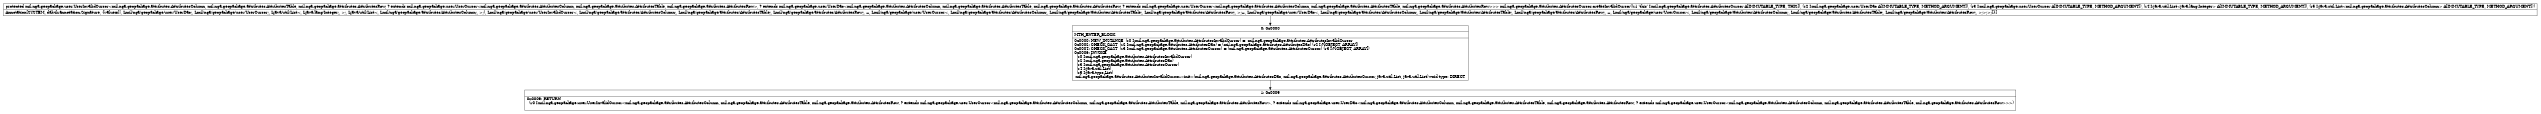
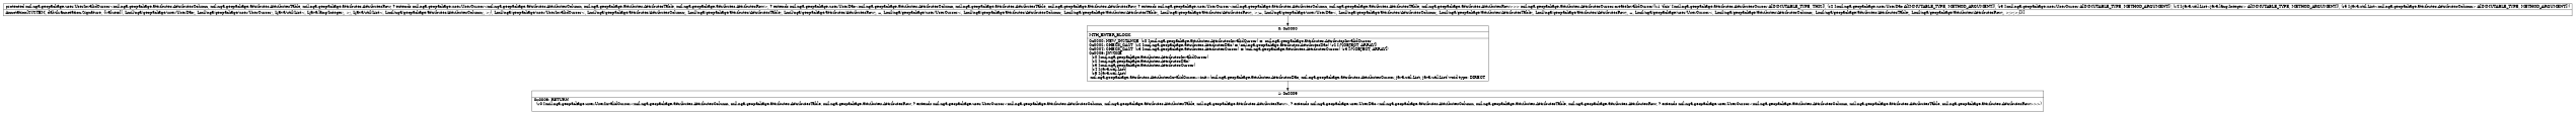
  digraph {
    node [shape=record]
-   n1 [label="{0\:\ 0x0000|MTH_ENTER_BLOCK\l|0x0000: NEW_INSTANCE  (r0 I:mil.nga.geopackage.attributes.AttributesInvalidCursor) =  mil.nga.geopackage.attributes.AttributesInvalidCursor \l0x0002: CHECK_CAST  (r2 I:mil.nga.geopackage.attributes.AttributesDao) = (mil.nga.geopackage.attributes.AttributesDao) (r2 I:?[OBJECT, ARRAY]) \l0x0004: CHECK_CAST  (r3 I:mil.nga.geopackage.attributes.AttributesCursor) = (mil.nga.geopackage.attributes.AttributesCursor) (r3 I:?[OBJECT, ARRAY]) \l0x0006: INVOKE  \l  (r0 I:mil.nga.geopackage.attributes.AttributesInvalidCursor)\l  (r2 I:mil.nga.geopackage.attributes.AttributesDao)\l  (r3 I:mil.nga.geopackage.attributes.AttributesCursor)\l  (r4 I:java.util.List)\l  (r5 I:java.type.List)\l mil.nga.geopackage.attributes.AttributesInvalidCursor.\<init\>(mil.nga.geopackage.attributes.AttributesDao, mil.nga.geopackage.attributes.AttributesCursor, java.util.List, java.util.List):void type: DIRECT \l}"]
+   n1 [label="{0\:\ 0x0000|MTH_ENTER_BLOCK\l|0x0000: NEW_INSTANCE  (r0 I:mil.nga.geopackage.attributes.AttributesInvalidCursor) =  mil.nga.geopackage.attributes.AttributesInvalidCursor \l0x0002: CHECK_CAST  (r2 I:mil.nga.geopackage.attributes.AttributesDao) = (mil.nga.geopackage.attributes.AttributesDao) (r2 I:?[OBJECT, ARRAY]) \l0x0004: CHECK_CAST  (r3 I:mil.nga.geopackage.attributes.AttributesCursor) = (mil.nga.geopackage.attributes.AttributesCursor) (r3 I:?[OBJECT, ARRAY]) \l0x0006: INVOKE  \l  (r0 I:mil.nga.geopackage.attributes.AttributesInvalidCursor)\l  (r2 I:mil.nga.geopackage.attributes.AttributesDao)\l  (r3 I:mil.nga.geopackage.attributes.AttributesCursor)\l  (r4 I:java.util.List)\l  (r5 I:java.util.List)\l mil.nga.geopackage.attributes.AttributesInvalidCursor.\<init\>(mil.nga.geopackage.attributes.AttributesDao, mil.nga.geopackage.attributes.AttributesCursor, java.util.List, java.util.List):void type: DIRECT \l}"]
    n2 [label="{1\:\ 0x0009|0x0009: RETURN  \l  (r0 I:mil.nga.geopackage.user.UserInvalidCursor\<mil.nga.geopackage.attributes.AttributesColumn, mil.nga.geopackage.attributes.AttributesTable, mil.nga.geopackage.attributes.AttributesRow, ? extends mil.nga.geopackage.user.UserCursor\<mil.nga.geopackage.attributes.AttributesColumn, mil.nga.geopackage.attributes.AttributesTable, mil.nga.geopackage.attributes.AttributesRow\>, ? extends mil.nga.geopackage.user.UserDao\<mil.nga.geopackage.attributes.AttributesColumn, mil.nga.geopackage.attributes.AttributesTable, mil.nga.geopackage.attributes.AttributesRow, ? extends mil.nga.geopackage.user.UserCursor\<mil.nga.geopackage.attributes.AttributesColumn, mil.nga.geopackage.attributes.AttributesTable, mil.nga.geopackage.attributes.AttributesRow\>\>\>)\l \l}"]
    n3 [label="{protected mil.nga.geopackage.user.UserInvalidCursor\<mil.nga.geopackage.attributes.AttributesColumn, mil.nga.geopackage.attributes.AttributesTable, mil.nga.geopackage.attributes.AttributesRow, ? extends mil.nga.geopackage.user.UserCursor\<mil.nga.geopackage.attributes.AttributesColumn, mil.nga.geopackage.attributes.AttributesTable, mil.nga.geopackage.attributes.AttributesRow\>, ? extends mil.nga.geopackage.user.UserDao\<mil.nga.geopackage.attributes.AttributesColumn, mil.nga.geopackage.attributes.AttributesTable, mil.nga.geopackage.attributes.AttributesRow, ? extends mil.nga.geopackage.user.UserCursor\<mil.nga.geopackage.attributes.AttributesColumn, mil.nga.geopackage.attributes.AttributesTable, mil.nga.geopackage.attributes.AttributesRow\>\>\> mil.nga.geopackage.attributes.AttributesCursor.createInvalidCursor((r1 'this' I:mil.nga.geopackage.attributes.AttributesCursor A[IMMUTABLE_TYPE, THIS]), (r2 I:mil.nga.geopackage.user.UserDao A[IMMUTABLE_TYPE, METHOD_ARGUMENT]), (r3 I:mil.nga.geopackage.user.UserCursor A[IMMUTABLE_TYPE, METHOD_ARGUMENT]), (r4 I:java.util.List\<java.lang.Integer\> A[IMMUTABLE_TYPE, METHOD_ARGUMENT]), (r5 I:java.util.List\<mil.nga.geopackage.attributes.AttributesColumn\> A[IMMUTABLE_TYPE, METHOD_ARGUMENT]))  | Annotation[SYSTEM, dalvik.annotation.Signature, \{value=[(, Lmil\/nga\/geopackage\/user\/UserDao;, Lmil\/nga\/geopackage\/user\/UserCursor;, Ljava\/util\/List\<, Ljava\/lang\/Integer;, \>;, Ljava\/util\/List\<, Lmil\/nga\/geopackage\/attributes\/AttributesColumn;, \>;), Lmil\/nga\/geopackage\/user\/UserInvalidCursor\<, Lmil\/nga\/geopackage\/attributes\/AttributesColumn;, Lmil\/nga\/geopackage\/attributes\/AttributesTable;, Lmil\/nga\/geopackage\/attributes\/AttributesRow;, +, Lmil\/nga\/geopackage\/user\/UserCursor\<, Lmil\/nga\/geopackage\/attributes\/AttributesColumn;, Lmil\/nga\/geopackage\/attributes\/AttributesTable;, Lmil\/nga\/geopackage\/attributes\/AttributesRow;, \>;+, Lmil\/nga\/geopackage\/user\/UserDao\<, Lmil\/nga\/geopackage\/attributes\/AttributesColumn;, Lmil\/nga\/geopackage\/attributes\/AttributesTable;, Lmil\/nga\/geopackage\/attributes\/AttributesRow;, +, Lmil\/nga\/geopackage\/user\/UserCursor\<, Lmil\/nga\/geopackage\/attributes\/AttributesColumn;, Lmil\/nga\/geopackage\/attributes\/AttributesTable;, Lmil\/nga\/geopackage\/attributes\/AttributesRow;, \>;\>;\>;]\}]\l}"]
    n1 -> n2
    n3 -> n1
  }
